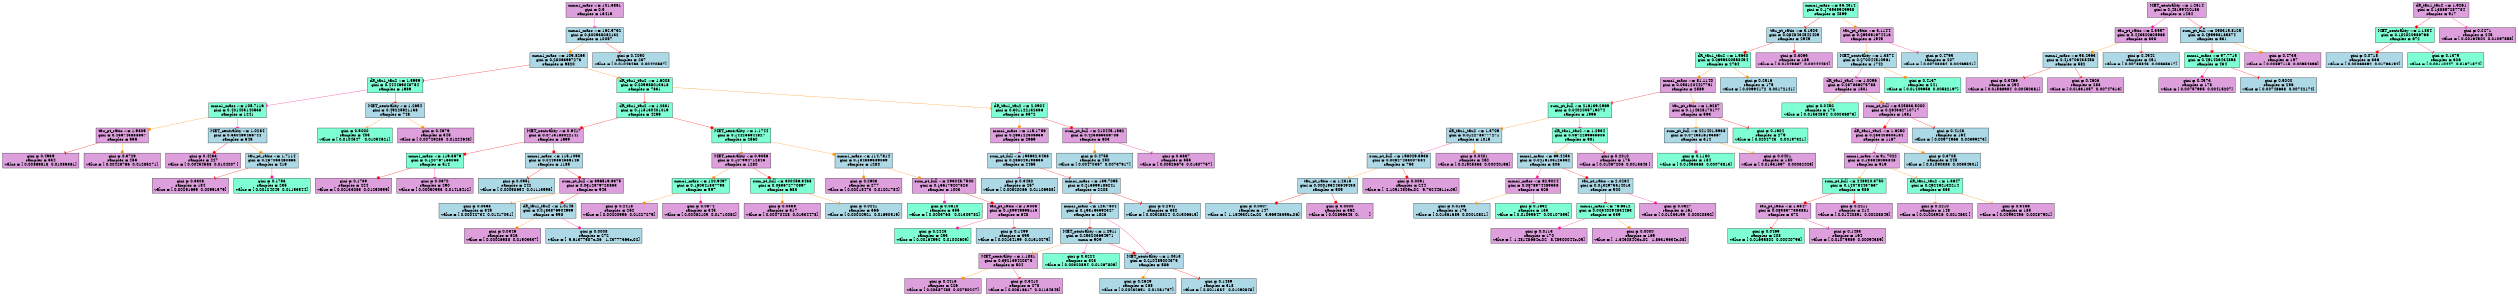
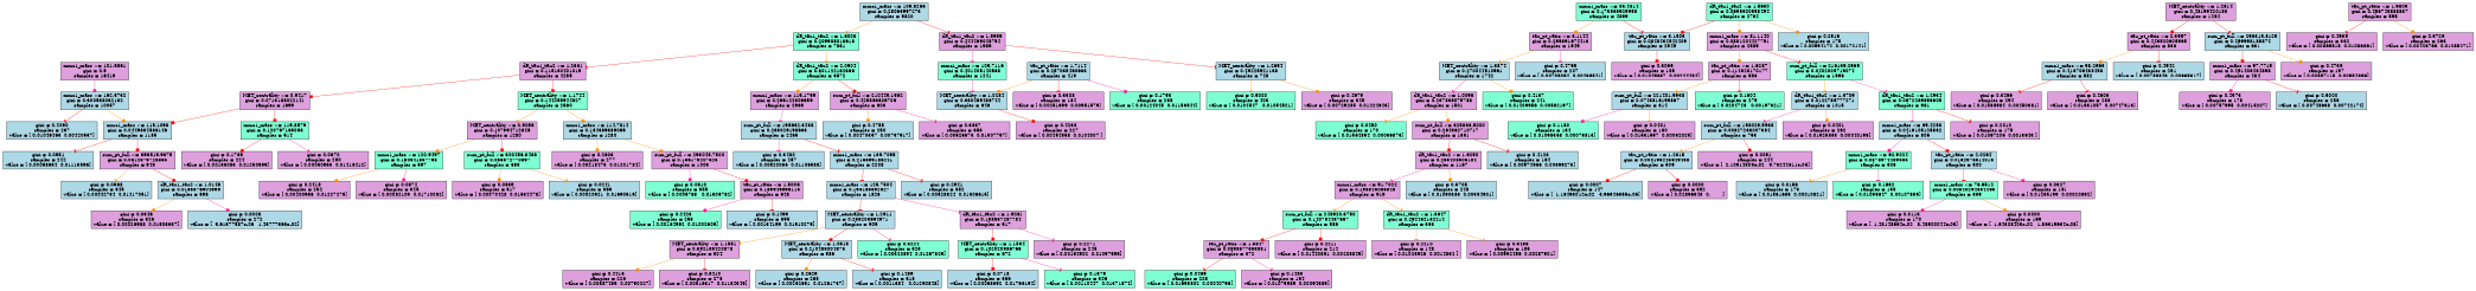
  digraph {
    node [fillcolor=plum shape=box style=filled]
    edge [arrowhead=tee color=red]
    n1 [label="mmc1_mass <= 101.5861\ngini = 0.5\nsamples = 16419"]
    n2 [fillcolor=lightblue label="mmc1_mass <= 162.5732\ngini = 0.300538032132\nsamples = 10057"]
    n3 [fillcolor=lightblue label="mmc1_mass <= 109.8265\ngini = 0.28063997273\nsamples = 9820"]
    n4 [fillcolor=lightblue label="gini = 0.4090\nsamples = 237\nvalue = [ 0.01046463  0.00420537]"]
    n5 [fillcolor=aquamarine label="mmc1_mass <= 85.4314\ngini = 0.173535929958\nsamples = 4899"]
    n6 [fillcolor=lightblue label="tau_pt_ratio <= 3.1503\ngini = 0.0848434542409\nsamples = 2949"]
    n7 [label="tau_pt_ratio <= 3.1144\ngini = 0.295391674413\nsamples = 1949"]
    n8 [label="MET_centrality <= 1.2614\ngini = 0.48199420183\nsamples = 1464"]
    n9 [label="tau_pt_ratio <= 2.3557\ngini = 0.443520605965\nsamples = 833"]
    n10 [fillcolor=lightblue label="sum_pt_full <= 298315.8125\ngini = 0.499998185874\nsamples = 631"]
    n11 [fillcolor=aquamarine label="dR_tau1_tau2 <= 1.5630\ngini = 0.0695300558494\nsamples = 2764"]
    n12 [label="gini = 0.3065\nsamples = 185\nvalue = [ 0.01049637  0.00244484]"]
    n13 [fillcolor=lightblue label="MET_centrality <= 1.3874\ngini = 0.270044510961\nsamples = 1742"]
    n14 [fillcolor=lightblue label="gini = 0.4795\nsamples = 207\nvalue = [ 0.00708064  0.00469541]"]
    n15 [label="mmc1_mass <= 81.1140\ngini = 0.0581204427791\nsamples = 2589"]
    n16 [fillcolor=lightblue label="gini = 0.2516\nsamples = 175\nvalue = [ 0.00994172  0.00172141]"]
    n17 [fillcolor=aquamarine label="sum_pt_full <= 216139.2969\ngini = 0.0402005719074\nsamples = 1996"]
    n18 [label="tau_pt_ratio <= 1.6287\ngini = 0.114328170177\nsamples = 593"]
    n19 [fillcolor=lightblue label="dR_tau1_tau2 <= 1.3709\ngini = 0.0122785777271\nsamples = 1015"]
    n20 [fillcolor=aquamarine label="dR_tau1_tau2 <= 1.2934\ngini = 0.0672269653605\nsamples = 981"]
    n21 [fillcolor=lightblue label="sum_pt_full <= 221401.5938\ngini = 0.0743816195867\nsamples = 314"]
    n22 [fillcolor=aquamarine label="gini = 0.1604\nsamples = 279\nvalue = [ 0.0204743   0.00197321]"]
    n23 [fillcolor=lightblue label="sum_pt_full <= 198029.5938\ngini = 0.00327233007384\nsamples = 753"]
    n24 [label="gini = 0.0401\nsamples = 262\nvalue = [ 0.01925833  0.00040196]"]
    n25 [fillcolor=lightblue label="mmc1_mass <= 69.4253\ngini = 0.0416105125832\nsamples = 806"]
    n26 [label="gini = 0.2010\nsamples = 175\nvalue = [ 0.01067206  0.0013643 ]"]
    n27 [fillcolor=lightblue label="tau_pt_ratio <= 1.2315\ngini = 0.000195243649438\nsamples = 509"]
    n28 [label="gini = 0.0091\nsamples = 244\nvalue = [  2.10914309e-02   9.73244611e-05]"]
    n29 [fillcolor=lightblue label="gini = 0.0007\nsamples = 147\nvalue = [  1.16493012e-02   3.96546355e-06]"]
    n30 [label="gini = 0.0000\nsamples = 362\nvalue = [ 0.02896343  0.        ]"]
-   n31 [label="mmc1_mass <= 62.9024\ngini = 0.0878974489333\nsamples = 306"]
+   n31 [fillcolor=aquamarine label="mmc1_mass <= 62.9024\ngini = 0.0878974489333\nsamples = 306"]
    n32 [fillcolor=lightblue label="tau_pt_ratio <= 2.0264\ngini = 0.0132975314013\nsamples = 500"]
    n33 [fillcolor=lightblue label="gini = 0.0156\nsamples = 173\nvalue = [ 0.01361685  0.00010821]"]
    n34 [fillcolor=aquamarine label="gini = 0.1632\nsamples = 133\nvalue = [ 0.01095647  0.00107859]"]
    n35 [fillcolor=aquamarine label="mmc1_mass <= 76.6512\ngini = 0.00540294854463\nsamples = 339"]
    n36 [label="gini = 0.0327\nsamples = 161\nvalue = [ 0.01235199  0.00020892]"]
    n37 [label="gini = 0.0113\nsamples = 170\nvalue = [  1.48148664e-02   8.48500044e-05]"]
    n38 [label="gini = 0.0000\nsamples = 169\nvalue = [  1.64308403e-02   1.86319634e-08]"]
    n39 [fillcolor=aquamarine label="gini = 0.1180\nsamples = 134\nvalue = [ 0.01098368  0.00073813]"]
    n40 [label="gini = 0.0401\nsamples = 180\nvalue = [ 0.01531597  0.00032029]"]
    n41 [label="dR_tau1_tau2 <= 1.0096\ngini = 0.237836075788\nsamples = 1501"]
    n42 [fillcolor=aquamarine label="gini = 0.4137\nsamples = 241\nvalue = [ 0.01409956  0.00582197]"]
    n43 [fillcolor=aquamarine label="gini = 0.0450\nsamples = 170\nvalue = [ 0.01564854  0.00036873]"]
    n44 [label="sum_pt_full <= 325833.5000\ngini = 0.264362710717\nsamples = 1331"]
    n45 [label="dR_tau1_tau2 <= 1.6250\ngini = 0.233408305184\nsamples = 1167"]
    n46 [fillcolor=lightblue label="gini = 0.4123\nsamples = 164\nvalue = [ 0.00974966  0.00399273]"]
    n47 [label="mmc1_mass <= 91.7022\ngini = 0.198843085848\nsamples = 919"]
    n48 [fillcolor=lightblue label="gini = 0.3705\nsamples = 248\nvalue = [ 0.01090383  0.00354901]"]
    n49 [fillcolor=aquamarine label="sum_pt_full <= 248920.3750\ngini = 0.140734437667\nsamples = 586"]
    n50 [fillcolor=aquamarine label="dR_tau1_tau2 <= 1.3647\ngini = 0.292452132214\nsamples = 333"]
    n51 [label="tau_pt_ratio <= 1.5847\ngini = 0.0898577333881\nsamples = 372"]
    n52 [label="gini = 0.2211\nsamples = 214\nvalue = [ 0.01440891  0.00208849]"]
    n53 [label="gini = 0.2210\nsamples = 148\nvalue = [ 0.01023926  0.0014832 ]"]
    n54 [label="gini = 0.3486\nsamples = 185\nvalue = [ 0.00992456  0.00287901]"]
    n55 [fillcolor=aquamarine label="gini = 0.0469\nsamples = 208\nvalue = [ 0.01655802  0.00040796]"]
    n56 [label="gini = 0.1483\nsamples = 164\nvalue = [ 0.01075989  0.00094389]"]
    n57 [fillcolor=lightblue label="mmc1_mass <= 98.2963\ngini = 0.413706438458\nsamples = 582"]
    n58 [fillcolor=lightblue label="gini = 0.4942\nsamples = 251\nvalue = [ 0.00788843  0.00635317]"]
-   n59 [fillcolor=aquamarine label="mmc1_mass <= 97.7715\ngini = 0.491406434898\nsamples = 434"]
+   n59 [label="mmc1_mass <= 97.7715\ngini = 0.491406434898\nsamples = 434"]
    n60 [label="gini = 0.4735\nsamples = 197\nvalue = [ 0.00597115  0.00954396]"]
    n61 [label="gini = 0.3466\nsamples = 294\nvalue = [ 0.01568984  0.00450381]"]
    n62 [label="gini = 0.4606\nsamples = 288\nvalue = [ 0.01331057  0.00747313]"]
    n63 [label="gini = 0.4573\nsamples = 178\nvalue = [ 0.00757995  0.00415207]"]
    n64 [fillcolor=lightblue label="gini = 0.5000\nsamples = 256\nvalue = [ 0.00748638  0.00742174]"]
-   n65 [fillcolor=aquamarine label="dR_tau1_tau2 <= 1.5959\ngini = 0.444469048754\nsamples = 1989"]
+   n65 [label="dR_tau1_tau2 <= 1.5959\ngini = 0.444469048754\nsamples = 1989"]
    n66 [fillcolor=aquamarine label="dR_tau1_tau2 <= 1.6008\ngini = 0.209988013618\nsamples = 7831"]
    n67 [fillcolor=aquamarine label="mmc1_mass <= 105.7116\ngini = 0.401405140538\nsamples = 1241"]
    n68 [fillcolor=lightblue label="MET_centrality <= 1.2654\ngini = 0.49225921138\nsamples = 748"]
-   n69 [fillcolor=aquamarine label="dR_tau1_tau2 <= 1.2331\ngini = 0.115130401019\nsamples = 4259"]
+   n69 [label="dR_tau1_tau2 <= 1.2331\ngini = 0.115130401019\nsamples = 4259"]
    n70 [fillcolor=aquamarine label="dR_tau1_tau2 <= 2.0904\ngini = 0.301122132366\nsamples = 3572"]
    n71 [label="tau_pt_ratio <= 1.9809\ngini = 0.456743888837\nsamples = 595"]
    n72 [fillcolor=lightblue label="MET_centrality <= 1.0284\ngini = 0.330469436744\nsamples = 646"]
    n73 [fillcolor=aquamarine label="gini = 0.5000\nsamples = 403\nvalue = [ 0.0104547   0.01054521]"]
    n74 [label="gini = 0.4679\nsamples = 345\nvalue = [ 0.00729285  0.01224643]"]
    n75 [label="gini = 0.4939\nsamples = 332\nvalue = [ 0.00869818  0.01086361]"]
    n76 [label="gini = 0.3729\nsamples = 263\nvalue = [ 0.00423766  0.01285271]"]
    n77 [label="gini = 0.4233\nsamples = 227\nvalue = [ 0.00454558  0.0104007 ]"]
    n78 [fillcolor=lightblue label="tau_pt_ratio <= 1.7114\ngini = 0.257035460633\nsamples = 419"]
    n79 [label="gini = 0.3308\nsamples = 184\nvalue = [ 0.00251699  0.00951579]"]
    n80 [fillcolor=aquamarine label="gini = 0.1753\nsamples = 235\nvalue = [ 0.00124045  0.01153544]"]
    n81 [label="MET_centrality <= 0.9417\ngini = 0.0713188022141\nsamples = 1699"]
    n82 [fillcolor=aquamarine label="MET_centrality <= 1.1744\ngini = 0.144255944827\nsamples = 2560"]
    n83 [label="mmc1_mass <= 115.1759\ngini = 0.266122306659\nsamples = 2969"]
    n84 [label="sum_pt_full <= 210445.1562\ngini = 0.425863306706\nsamples = 603"]
    n85 [fillcolor=aquamarine label="mmc1_mass <= 119.8579\ngini = 0.120767165053\nsamples = 514"]
    n86 [fillcolor=lightblue label="mmc1_mass <= 115.1098\ngini = 0.0449834586146\nsamples = 1185"]
    n87 [label="MET_centrality <= 0.9056\ngini = 0.107994712845\nsamples = 1280"]
    n88 [fillcolor=lightblue label="mmc1_mass <= 114.7814\ngini = 0.184389389059\nsamples = 1280"]
    n89 [label="gini = 0.1739\nsamples = 224\nvalue = [ 0.00133083  0.01250599]"]
    n90 [label="gini = 0.0670\nsamples = 290\nvalue = [ 0.00050953  0.01416412]"]
    n91 [fillcolor=lightblue label="gini = 0.0951\nsamples = 242\nvalue = [ 0.00058654  0.01113596]"]
    n92 [label="sum_pt_full <= 396519.9375\ngini = 0.0312379728853\nsamples = 943"]
    n93 [fillcolor=lightblue label="gini = 0.0568\nsamples = 345\nvalue = [ 0.00042734  0.01417051]"]
    n94 [fillcolor=lightblue label="dR_tau1_tau2 <= 1.0146\ngini = 0.0183876904999\nsamples = 598"]
    n95 [label="gini = 0.0346\nsamples = 326\nvalue = [ 0.00026988  0.01503337]"]
    n96 [fillcolor=lightblue label="gini = 0.0008\nsamples = 272\nvalue = [  5.61377587e-06   1.43777363e-02]"]
    n97 [fillcolor=aquamarine label="mmc1_mass <= 120.9497\ngini = 0.160341837798\nsamples = 597"]
    n98 [fillcolor=aquamarine label="sum_pt_full <= 300456.3438\ngini = 0.053572770897\nsamples = 683"]
    n99 [label="gini = 0.2603\nsamples = 277\nvalue = [ 0.00218473  0.01201784]"]
    n100 [label="sum_pt_full <= 293048.7500\ngini = 0.156179207523\nsamples = 1003"]
    n101 [label="gini = 0.2418\nsamples = 252\nvalue = [ 0.00200956  0.01227279]"]
    n102 [label="gini = 0.0874\nsamples = 345\nvalue = [ 0.00082109  0.01710082]"]
    n103 [label="gini = 0.0839\nsamples = 317\nvalue = [ 0.00070428  0.01534478]"]
    n104 [fillcolor=lightblue label="gini = 0.0241\nsamples = 366\nvalue = [ 0.00020921  0.01690519]"]
    n105 [fillcolor=aquamarine label="gini = 0.0810\nsamples = 355\nvalue = [ 0.0005768   0.01305782]"]
    n106 [label="tau_pt_ratio <= 1.5006\ngini = 0.189949696115\nsamples = 648"]
    n107 [fillcolor=aquamarine label="gini = 0.2423\nsamples = 253\nvalue = [ 0.00164592  0.01002609]"]
    n108 [fillcolor=lightblue label="gini = 0.1499\nsamples = 395\nvalue = [ 0.00134199  0.01510279]"]
    n109 [fillcolor=lightblue label="sum_pt_full <= 195632.3438\ngini = 0.233029198633\nsamples = 2465"]
    n110 [fillcolor=lightblue label="gini = 0.4755\nsamples = 250\nvalue = [ 0.00470357  0.00737917]"]
    n111 [label="gini = 0.3837\nsamples = 353\nvalue = [ 0.00526673  0.01507757]"]
    n112 [label="MET_centrality <= 1.1881\ngini = 0.392139420878\nsamples = 504"]
    n113 [label="gini = 0.4415\nsamples = 226\nvalue = [ 0.00387485  0.00790227]"]
    n114 [label="gini = 0.3410\nsamples = 278\nvalue = [ 0.00316317  0.01134345]"]
    n115 [fillcolor=lightblue label="gini = 0.3480\nsamples = 257\nvalue = [ 0.00320066  0.01106588]"]
    n116 [fillcolor=lightblue label="mmc1_mass <= 139.7095\ngini = 0.215599186241\nsamples = 2208"]
    n117 [fillcolor=lightblue label="mmc1_mass <= 125.7504\ngini = 0.198165592327\nsamples = 1826"]
    n118 [fillcolor=lightblue label="gini = 0.2941\nsamples = 382\nvalue = [ 0.00328824  0.01506615]"]
-   n119 [fillcolor=lightblue label="MET_centrality <= 1.2911\ngini = 0.253203694971\nmmc = 909"]
+   n119 [fillcolor=lightblue label="MET_centrality <= 1.2911\ngini = 0.253203694971\nsamples = 909"]
    n120 [label="dR_tau1_tau2 <= 1.9261\ngini = 0.138857287784\nsamples = 917"]
    n121 [fillcolor=lightblue label="MET_centrality <= 1.0313\ngini = 0.210485004375\nsamples = 586"]
    n122 [fillcolor=aquamarine label="gini = 0.3224\nsamples = 323\nvalue = [ 0.00320894  0.01267809]"]
    n123 [fillcolor=aquamarine label="MET_centrality <= 1.1834\ngini = 0.102020986766\nsamples = 672"]
    n124 [label="gini = 0.2271\nsamples = 245\nvalue = [ 0.00164902  0.01097555]"]
    n125 [fillcolor=lightblue label="gini = 0.2629\nsamples = 268\nvalue = [ 0.00232691  0.01261737]"]
    n126 [fillcolor=lightblue label="gini = 0.1489\nsamples = 318\nvalue = [ 0.0011384   0.01290848]"]
    n127 [fillcolor=lightblue label="gini = 0.0718\nsamples = 366\nvalue = [ 0.00068392  0.01766194]"]
    n128 [fillcolor=aquamarine label="gini = 0.1379\nsamples = 306\nvalue = [ 0.00110447  0.01371874]"]
-   n1 -> n2 [color=deeppink]
-   n2 -> n3 [arrowhead=box color=darkorange]
+   n1 -> n2 [arrowhead=box color=deeppink]
+   n2 -> n86 [arrowhead=box color=darkorange]
    n2 -> n4
    n3 -> n65
    n3 -> n66 [color=darkorange]
    n5 -> n6
    n5 -> n7 [arrowhead=box color=darkorange]
-   n6 -> n11 [arrowhead=box]
+   n11 -> n6 [arrowhead=box]
    n6 -> n12 [arrowhead=box]
    n7 -> n13 [color=darkorange]
    n7 -> n14 [color=deeppink]
-   n8 -> n9 [arrowhead=box color=deeppink]
+   n8 -> n9 [arrowhead=box]
    n8 -> n10
    n9 -> n57 [arrowhead=box color=darkorange]
    n9 -> n58
    n10 -> n59 [arrowhead=box]
    n10 -> n60 [arrowhead=box color=darkorange]
    n11 -> n15 [arrowhead=box color=darkorange]
    n11 -> n16 [arrowhead=box color=darkorange]
    n13 -> n41 [color=deeppink]
    n13 -> n42 [arrowhead=box color=darkorange]
    n15 -> n17
-   n15 -> n18 [color=darkorange]
+   n15 -> n18 [arrowhead=box color=darkorange]
    n17 -> n19 [color=darkorange]
    n17 -> n20 [color=deeppink]
    n18 -> n21 [color=darkorange]
    n18 -> n22
    n19 -> n23 [color=deeppink]
    n19 -> n24 [arrowhead=box color=darkorange]
-   n20 -> n25 [color=darkorange]
+   n20 -> n25 [color=deeppink]
    n20 -> n26
    n21 -> n39 [arrowhead=box color=deeppink]
    n21 -> n40 [color=darkorange]
    n23 -> n27 [color=darkorange]
    n23 -> n28 [arrowhead=box]
    n25 -> n31 [arrowhead=box color=deeppink]
    n25 -> n32 [arrowhead=box]
    n27 -> n29 [arrowhead=box]
    n27 -> n30 [arrowhead=box]
    n31 -> n33 [color=darkorange]
    n31 -> n34 [color=deeppink]
    n32 -> n35
    n32 -> n36 [arrowhead=box color=deeppink]
    n35 -> n37 [arrowhead=box color=deeppink]
    n35 -> n38 [arrowhead=box color=darkorange]
    n41 -> n43 [color=darkorange]
    n41 -> n44 [arrowhead=box color=darkorange]
    n44 -> n45 [arrowhead=box]
    n44 -> n46
    n45 -> n47 [color=deeppink]
    n45 -> n48 [arrowhead=box color=darkorange]
    n47 -> n49 [color=darkorange]
    n47 -> n50 [color=darkorange]
    n49 -> n51 [arrowhead=box]
    n49 -> n52 [arrowhead=box]
    n50 -> n53 [color=darkorange]
    n50 -> n54 [color=darkorange]
    n51 -> n55
    n51 -> n56 [color=deeppink]
    n57 -> n61
    n57 -> n62
    n59 -> n63 [arrowhead=box color=deeppink]
    n59 -> n64
    n65 -> n67 [color=deeppink]
    n65 -> n68
    n66 -> n69
    n66 -> n70 [color=darkorange]
-   n67 -> n71 [arrowhead=box color=darkorange]
    n67 -> n72 [color=deeppink]
    n68 -> n73 [color=darkorange]
    n68 -> n74 [arrowhead=box color=darkorange]
    n69 -> n81 [arrowhead=box]
    n69 -> n82 [arrowhead=box]
    n70 -> n83 [arrowhead=box color=darkorange]
    n70 -> n84 [arrowhead=box]
    n71 -> n75
    n71 -> n76 [arrowhead=box color=darkorange]
    n72 -> n77 [arrowhead=box]
-   n72 -> n78 [arrowhead=box color=darkorange]
+   n78 -> n72 [arrowhead=box color=darkorange]
    n78 -> n79
    n78 -> n80 [arrowhead=box color=deeppink]
    n81 -> n85 [arrowhead=box]
    n81 -> n86 [arrowhead=box]
    n82 -> n87 [color=darkorange]
    n82 -> n88 [arrowhead=box color=darkorange]
    n83 -> n109 [color=deeppink]
    n84 -> n110 [arrowhead=box color=darkorange]
    n84 -> n111 [color=deeppink]
    n85 -> n89 [arrowhead=box]
    n85 -> n90 [color=deeppink]
    n86 -> n91
    n86 -> n92 [arrowhead=box]
    n87 -> n97 [arrowhead=box color=darkorange]
    n87 -> n98 [arrowhead=box]
    n88 -> n99 [arrowhead=box color=darkorange]
    n88 -> n100 [arrowhead=box color=darkorange]
    n92 -> n93 [color=darkorange]
    n92 -> n94 [arrowhead=box]
    n94 -> n95 [arrowhead=box color=darkorange]
    n94 -> n96 [arrowhead=box color=deeppink]
    n97 -> n101 [arrowhead=box color=darkorange]
    n97 -> n102 [arrowhead=box color=deeppink]
    n98 -> n103 [arrowhead=box color=darkorange]
    n98 -> n104 [color=darkorange]
    n100 -> n105 [arrowhead=box color=deeppink]
    n100 -> n106 [arrowhead=box]
    n106 -> n107 [arrowhead=box color=deeppink]
    n106 -> n108
    n109 -> n115 [color=deeppink]
    n109 -> n116
    n112 -> n113 [arrowhead=box color=darkorange]
    n112 -> n114
    n116 -> n117
    n116 -> n118
    n117 -> n119
-   n117 -> n121 [color=deeppink]
+   n117 -> n120 [color=deeppink]
    n119 -> n112 [color=darkorange]
    n119 -> n121 [arrowhead=box]
    n119 -> n122 [color=deeppink]
    n120 -> n123 [arrowhead=box]
    n120 -> n124 [color=deeppink]
    n121 -> n125 [arrowhead=box color=darkorange]
    n121 -> n126
    n123 -> n127 [arrowhead=box]
    n123 -> n128 [color=deeppink]
  }
